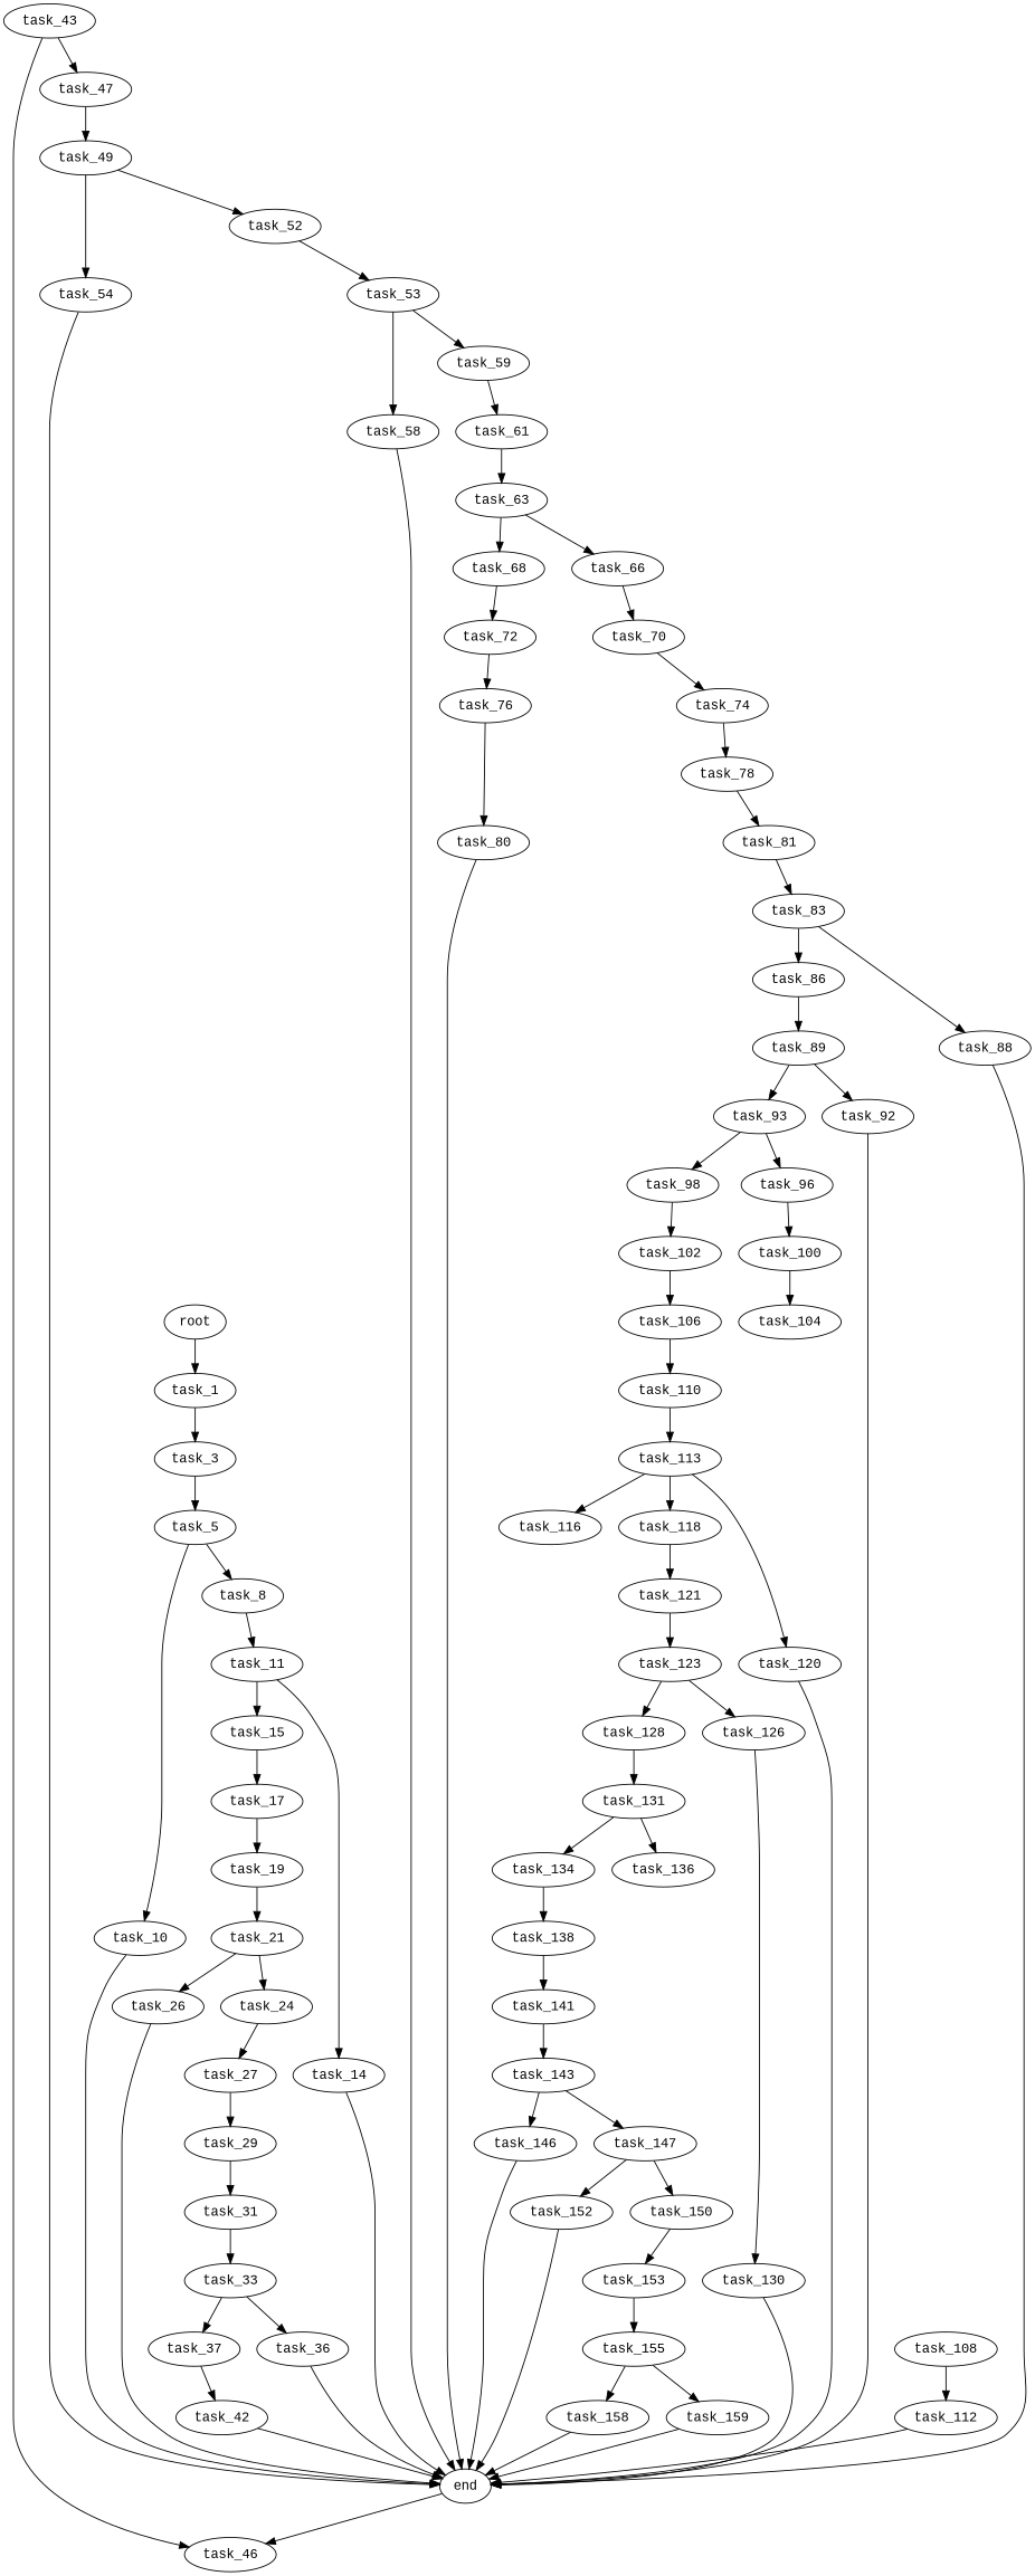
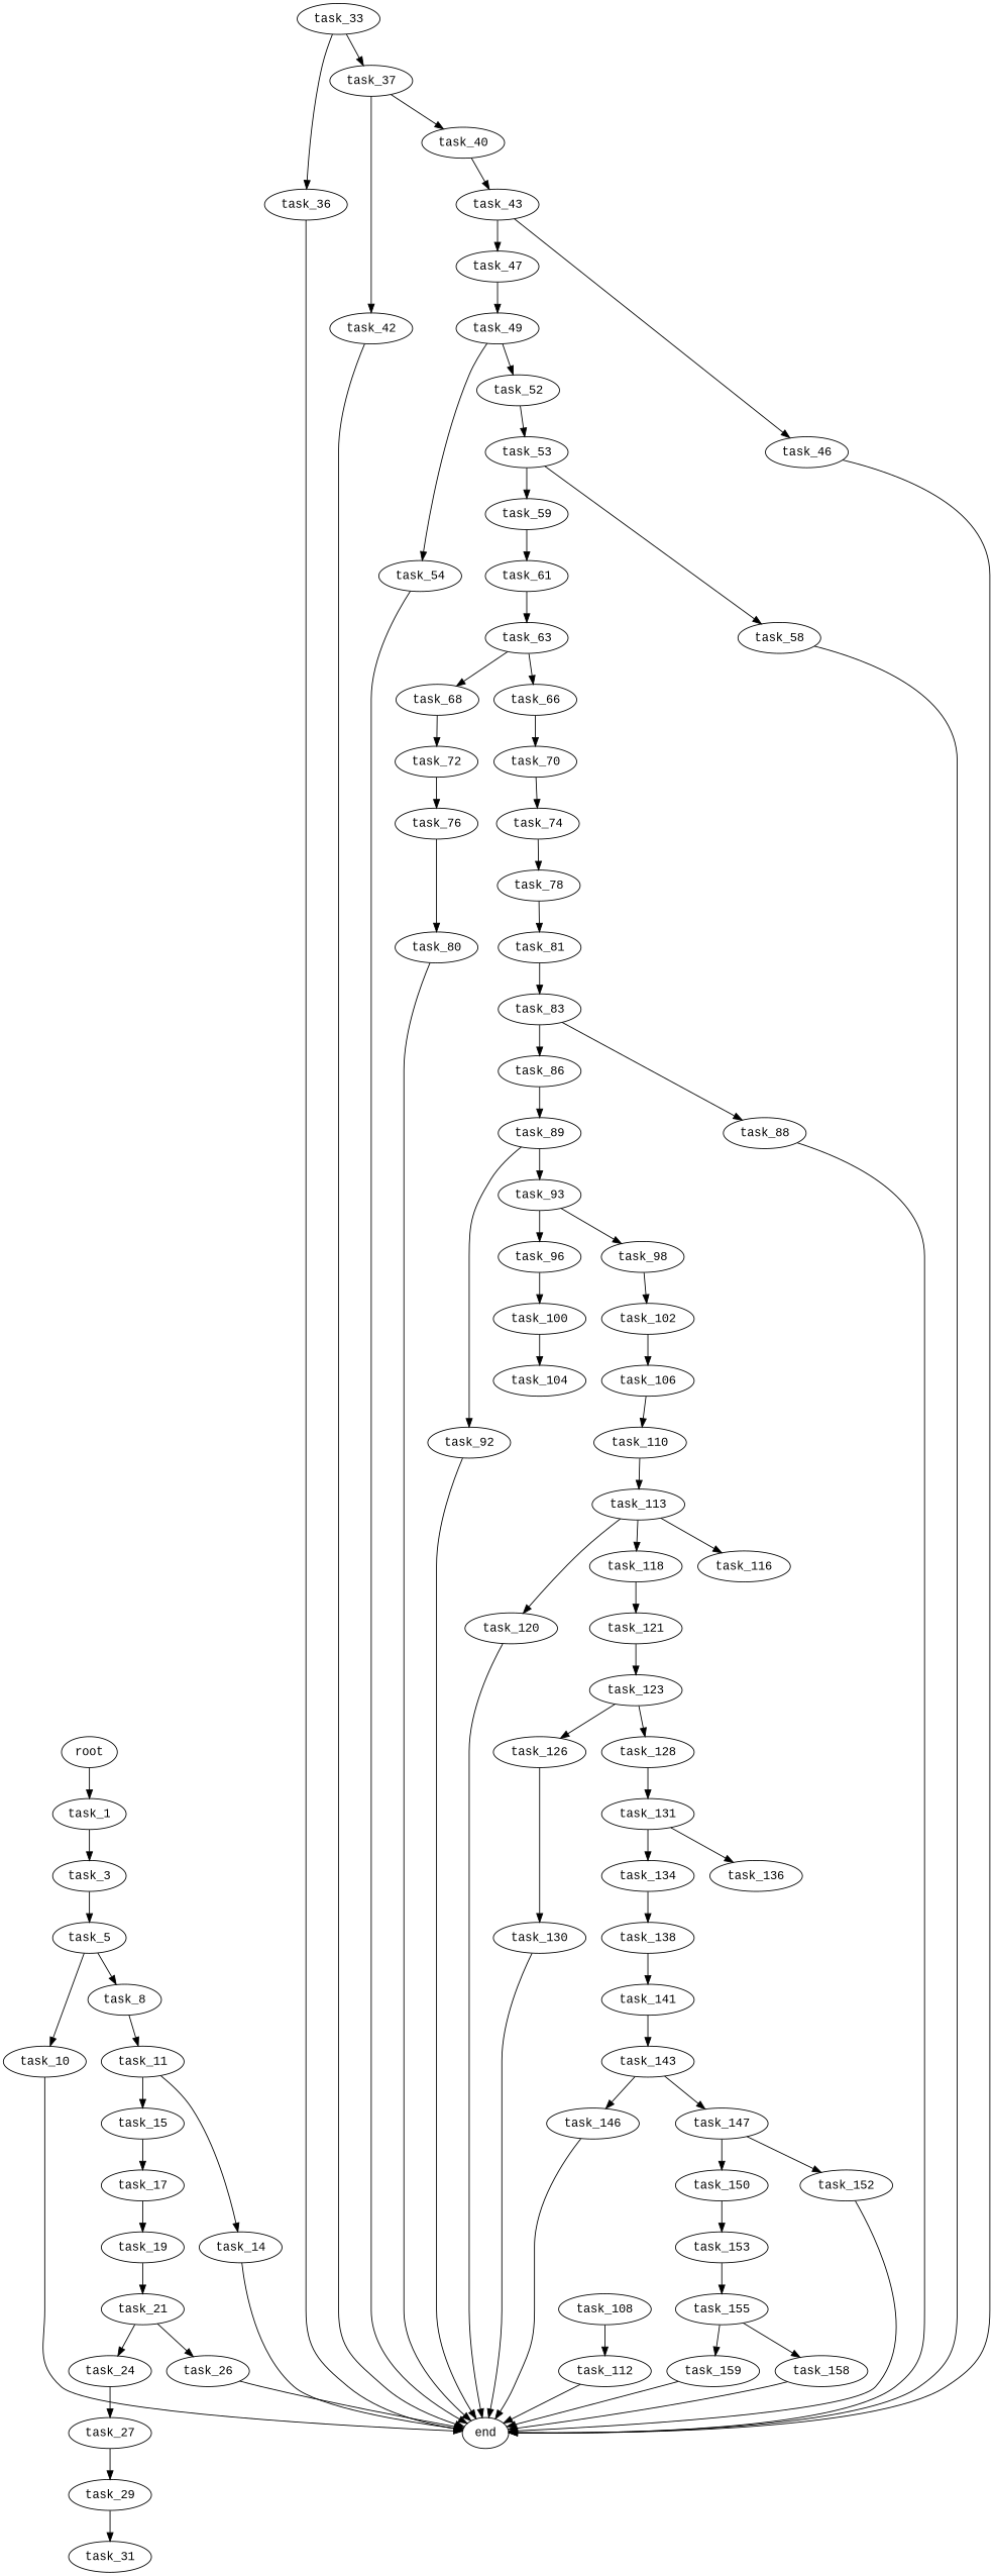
  digraph {
    fontname="Liberation Mono"
    node [fontname="Liberation Mono"]
    edge [fontname="Liberation Mono"]
    root
    task_1
    task_3
    task_5
    task_8
    task_10
    task_11
    end
    task_14
    task_15
    task_17
    task_19
    task_21
    task_24
    task_26
    task_27
    task_29
    task_31
    task_33
    task_36
    task_37
+   task_40
    task_42
    task_43
    task_46
    task_47
    task_49
    task_52
    task_54
    n30 [label=task_53]
    task_58
    task_59
    task_61
    task_63
    task_66
    task_68
    task_70
    task_72
    task_74
    task_76
    task_78
    task_80
    task_81
    task_83
    task_86
    task_88
    task_89
    task_92
    task_93
    task_96
    task_98
    task_100
    task_102
    task_104
    task_106
    task_110
    task_108
    task_112
    task_113
    task_116
    task_118
    task_120
    task_121
    task_123
    task_126
    task_128
    task_130
    task_131
    task_134
    task_136
    task_138
    task_141
    task_143
    task_146
    task_147
    task_150
    task_152
    task_153
    task_155
    task_158
    task_159
    root -> task_1
    task_1 -> task_3
    task_3 -> task_5
    task_5 -> task_8
    task_5 -> task_10
    task_8 -> task_11
    task_10 -> end
    task_11 -> task_14
    task_11 -> task_15
    task_14 -> end
    task_15 -> task_17
    task_17 -> task_19
    task_19 -> task_21
    task_21 -> task_24
    task_21 -> task_26
    task_24 -> task_27
    task_26 -> end
    task_27 -> task_29
    task_29 -> task_31
-   task_31 -> task_33
    task_33 -> task_36
    task_33 -> task_37
    task_36 -> end
+   task_37 -> task_40
    task_37 -> task_42
+   task_40 -> task_43
    task_42 -> end
    task_43 -> task_46
    task_43 -> task_47
-   end -> task_46
+   task_46 -> end
    task_47 -> task_49
    task_49 -> task_52
    task_49 -> task_54
    task_52 -> n30
    task_54 -> end
    n30 -> task_58
    n30 -> task_59
    task_58 -> end
    task_59 -> task_61
    task_61 -> task_63
    task_63 -> task_66
    task_63 -> task_68
    task_66 -> task_70
    task_68 -> task_72
    task_70 -> task_74
    task_72 -> task_76
    task_74 -> task_78
    task_76 -> task_80
    task_78 -> task_81
    task_80 -> end
    task_81 -> task_83
    task_83 -> task_86
    task_83 -> task_88
    task_86 -> task_89
    task_88 -> end
    task_89 -> task_92
    task_89 -> task_93
    task_92 -> end
    task_93 -> task_96
    task_93 -> task_98
    task_96 -> task_100
    task_98 -> task_102
    task_100 -> task_104
    task_102 -> task_106
    task_106 -> task_110
    task_110 -> task_113
    task_108 -> task_112
    task_112 -> end
    task_113 -> task_116
    task_113 -> task_118
    task_113 -> task_120
    task_118 -> task_121
    task_120 -> end
    task_121 -> task_123
    task_123 -> task_126
    task_123 -> task_128
    task_126 -> task_130
    task_128 -> task_131
    task_130 -> end
    task_131 -> task_134
    task_131 -> task_136
    task_134 -> task_138
    task_138 -> task_141
    task_141 -> task_143
    task_143 -> task_146
    task_143 -> task_147
    task_146 -> end
    task_147 -> task_150
    task_147 -> task_152
    task_150 -> task_153
    task_152 -> end
    task_153 -> task_155
    task_155 -> task_158
    task_155 -> task_159
    task_158 -> end
    task_159 -> end
  }
